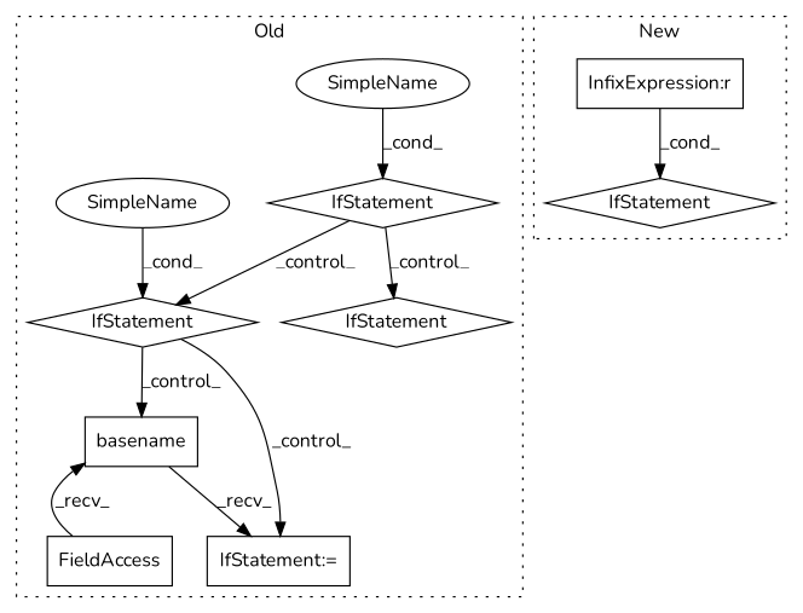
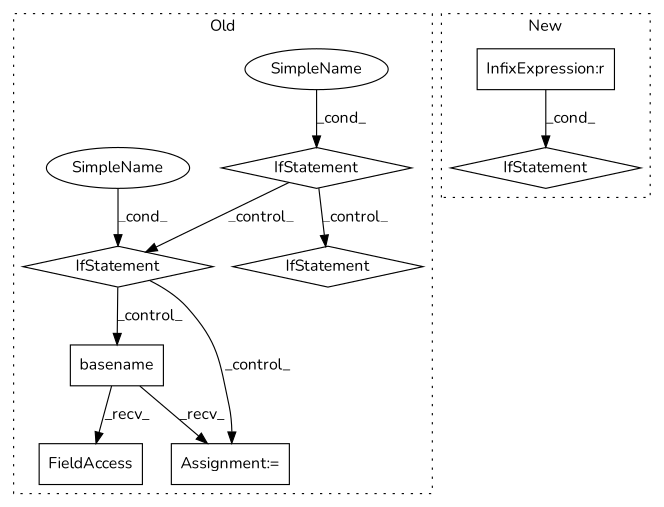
  digraph {
    fontname=Nunito
    node [a=25 fontname=Nunito l="4,2" shape=box]
    edge [fontname=Nunito]
    n1 [a=32 l="9,1" label=basename s="13830,13849"]
    n2 [a=22 l=7 label=FieldAccess s=13822]
-   n3 [a=7 l=1 label="IfStatement:=" s=13784]
+   n3 [a=7 l=1 label="Assignment:=" s=13784]
    n4 [label=IfStatement s="13553,13560" shape=diamond]
    n5 [a=42 l=3 label=SimpleName s=13557 shape=ellipse]
    n6 [label=IfStatement s="13991,14006" shape=diamond]
    n7 [a=42 l=10 label=SimpleName s=13747 shape=ellipse]
    n8 [label=IfStatement s="13743,13757" shape=diamond]
    n9 [label=IfStatement s="13625,13652" shape=diamond]
    n10 [a=27 l=3 label="InfixExpression:r" s=13630]
    subgraph cluster_1 {
      label=Old
      style=dotted
      n1
      n2
      n3
      n4
      n5
      n6
      n7
      n8
    }
    subgraph cluster_2 {
      label=New
      style=dotted
      n9
      n10
    }
    n1 -> n3 [label=_recv_]
-   n2 -> n1 [label=_recv_]
+   n1 -> n2 [label=_recv_]
    n4 -> n6 [label=_control_]
    n4 -> n8 [label=_control_]
    n5 -> n4 [label=_cond_]
    n7 -> n8 [label=_cond_]
    n8 -> n1 [label=_control_]
    n8 -> n3 [label=_control_]
    n10 -> n9 [label=_cond_]
  }
